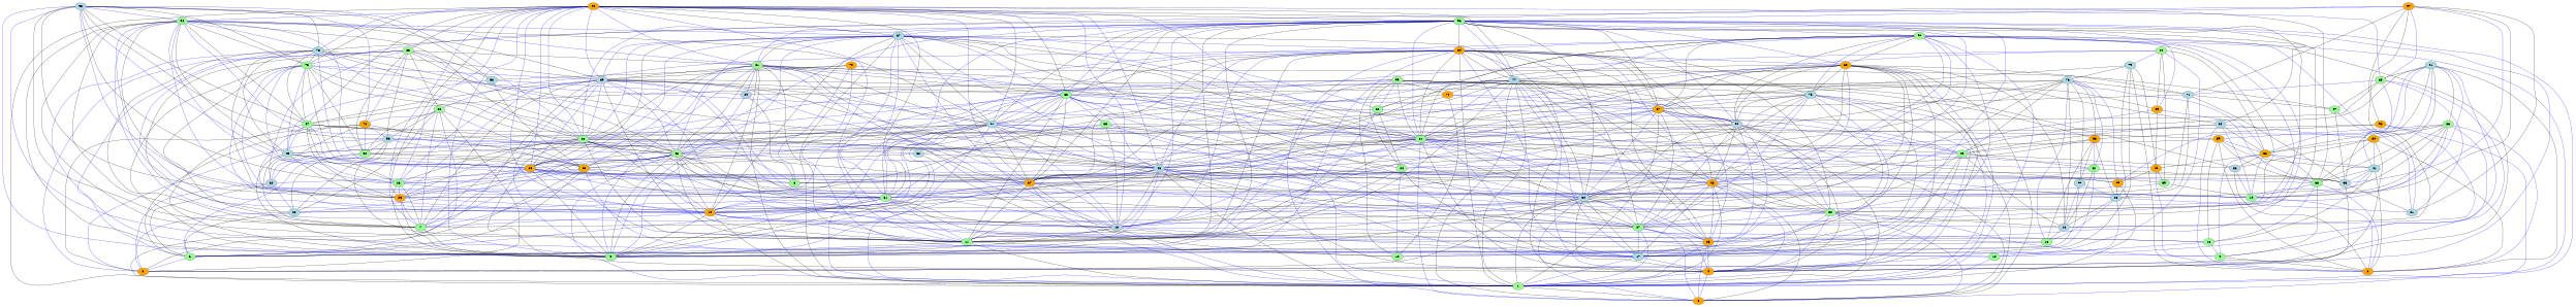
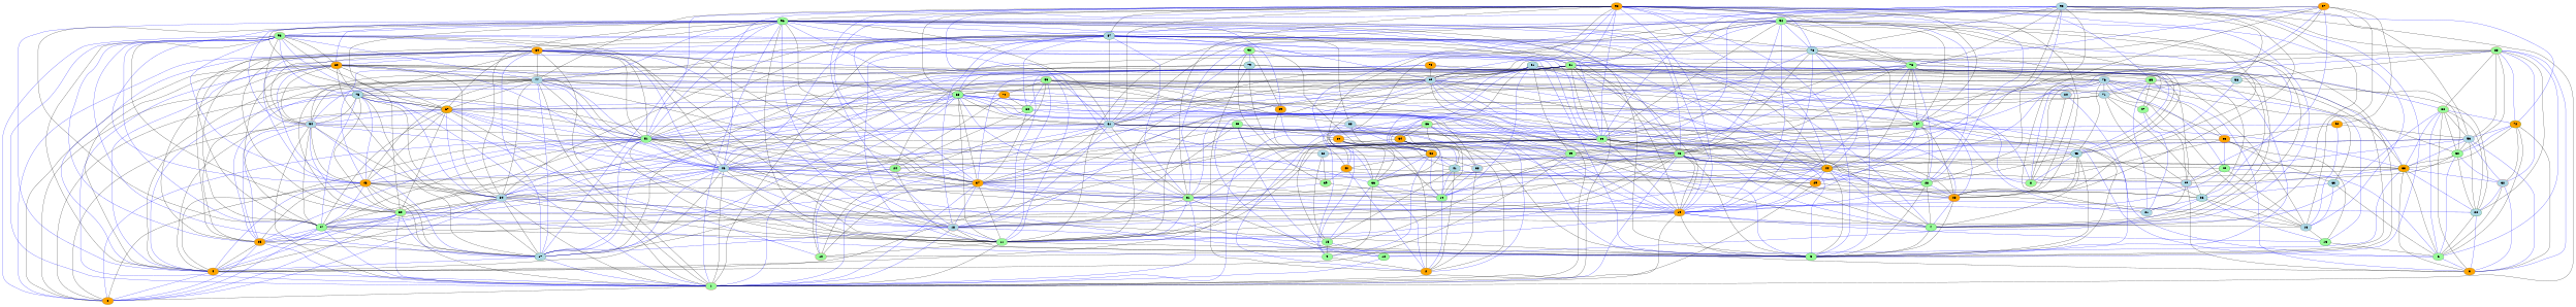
  digraph {
    rankdir=BT
    node [color=gray40 fillcolor=palegreen style=filled]
    edge [arrowhead=both color=black]
    0 [fillcolor=orange]
    1 [color=brown]
    4 [fillcolor=orange]
    25 [fillcolor=orange]
    27 [color=darkgreen]
    30 [color=brown]
    34 [fillcolor=lightblue]
    43 [fillcolor=orange]
    51 [color=darkgreen]
    54 [color=brown fillcolor=lightblue]
    75 [color=darkgreen fillcolor=lightblue]
    77 [fillcolor=lightblue]
    80 [fillcolor=orange]
    84 [fillcolor=orange]
    93 [color=brown]
    11
    12 [color=darkgreen]
    17 [color=darkgreen fillcolor=lightblue]
    18 [color=brown fillcolor=lightblue]
    19 [fillcolor=orange]
    29 [color=brown fillcolor=orange]
    31 [color=brown]
    37 [fillcolor=orange]
    46 [fillcolor=lightblue]
    48 [color=brown]
    61 [fillcolor=lightblue]
    67 [color=darkgreen fillcolor=orange]
    68 [color=darkgreen]
    69 [color=brown fillcolor=lightblue]
    81 [color=brown]
    87 [color=darkgreen fillcolor=lightblue]
    92 [fillcolor=orange]
    96 [color=darkgreen]
    98 [fillcolor=orange]
    64 [color=darkgreen fillcolor=orange]
    49
    55
    90 [color=brown]
    42 [color=darkgreen]
    71 [fillcolor=lightblue]
    70 [fillcolor=orange]
    79 [color=darkgreen fillcolor=lightblue]
    99 [color=brown]
    56 [fillcolor=lightblue]
    44 [color=darkgreen fillcolor=orange]
    94
    24 [color=brown]
    91 [color=darkgreen fillcolor=lightblue]
    33 [color=darkgreen fillcolor=orange]
    15
    26 [color=darkgreen fillcolor=lightblue]
    65
    86 [color=brown]
    23 [color=brown fillcolor=orange]
    28 [color=darkgreen]
    57
    73
    78 [color=darkgreen fillcolor=lightblue]
    89 [fillcolor=orange]
    40 [fillcolor=orange]
    76 [fillcolor=lightblue]
    39 [color=brown]
    88 [fillcolor=lightblue]
    60 [color=darkgreen]
    83 [color=brown]
    74 [fillcolor=orange]
    97 [color=brown fillcolor=orange]
    66 [color=brown fillcolor=orange]
    95 [fillcolor=lightblue]
    85 [color=brown]
    72 [color=darkgreen fillcolor=orange]
    82 [color=brown]
    59 [fillcolor=orange]
    45 [color=darkgreen fillcolor=lightblue]
    n75 [color=darkgreen label=50]
    62 [fillcolor=lightblue]
    58 [color=darkgreen fillcolor=lightblue]
    36 [color=darkgreen]
    41 [color=darkgreen fillcolor=lightblue]
    63 [color=darkgreen fillcolor=lightblue]
    52 [color=darkgreen fillcolor=orange]
    2 [fillcolor=orange]
    9
    14
    38 [color=brown fillcolor=lightblue]
    3 [fillcolor=orange]
    6
    22 [color=darkgreen fillcolor=lightblue]
    32 [color=brown fillcolor=lightblue]
    35 [color=brown fillcolor=lightblue]
    13 [color=darkgreen]
    47
    16 [fillcolor=lightblue]
    5 [color=darkgreen]
    7 [color=darkgreen]
    20 [color=brown fillcolor=lightblue]
    8 [color=brown]
    10 [color=brown]
    21 [fillcolor=lightblue]
    0 -> 1
    0 -> 4 [color=blue]
    0 -> 25 [color=blue]
    0 -> 27 [color=blue]
    0 -> 30 [color=blue]
    0 -> 34 [color=blue]
    0 -> 43
    0 -> 51 [color=blue]
    0 -> 54
    0 -> 75
    0 -> 77
    0 -> 80
    0 -> 84 [color=blue]
    0 -> 93 [color=blue]
    1 -> 4 [color=blue]
    1 -> 25 [color=blue]
    1 -> 27 [color=blue]
    1 -> 30 [color=blue]
    1 -> 34
    1 -> 43
    1 -> 54
    1 -> 75 [color=blue]
    1 -> 77
    1 -> 80 [color=blue]
    1 -> 84
    1 -> 93 [color=blue]
    1 -> 11
    1 -> 12 [color=blue]
    1 -> 17 [color=blue]
    1 -> 18 [color=blue]
    1 -> 19
    1 -> 29
    1 -> 31 [color=blue]
    1 -> 37 [color=blue]
    1 -> 46
    1 -> 48 [color=blue]
    1 -> 61 [color=blue]
    1 -> 67
    1 -> 68 [color=blue]
    1 -> 69
    1 -> 81
    1 -> 87
    1 -> 92 [color=blue]
    1 -> 96 [color=blue]
    1 -> 98
    4 -> 25
    4 -> 27 [color=blue]
    4 -> 30 [color=blue]
    4 -> 34
    4 -> 43 [color=blue]
    4 -> 51
    4 -> 75 [color=blue]
    4 -> 77
    4 -> 80
    4 -> 84 [color=blue]
    4 -> 93
    4 -> 17 [color=blue]
    4 -> 46
    4 -> 67
    4 -> 96 [color=blue]
    4 -> 64
    4 -> 49
    4 -> 55
    4 -> 90 [color=blue]
    25 -> 27 [color=blue]
    25 -> 30 [color=blue]
    25 -> 34 [color=blue]
    25 -> 43
    25 -> 51 [color=blue]
    25 -> 54 [color=blue]
    25 -> 77
    25 -> 80
    25 -> 84
    25 -> 93 [color=blue]
    25 -> 31
    25 -> 67 [color=blue]
    25 -> 69 [color=blue]
    27 -> 30 [color=blue]
    27 -> 34
    27 -> 43 [color=blue]
    27 -> 51
    27 -> 54
    27 -> 75 [color=blue]
    27 -> 80
    27 -> 84
    27 -> 93 [color=blue]
    27 -> 37 [color=blue]
    27 -> 46 [color=blue]
    27 -> 48
    27 -> 61
    27 -> 67
    27 -> 87
    27 -> 96
    30 -> 34
    30 -> 43
    30 -> 51
    30 -> 54 [color=blue]
    30 -> 75
    30 -> 77
    30 -> 84
    30 -> 93
    30 -> 46 [color=blue]
    30 -> 67
    30 -> 96
    30 -> 42 [color=blue]
    34 -> 43
    34 -> 51 [color=blue]
    34 -> 54
    34 -> 75
    34 -> 77
    34 -> 80
    34 -> 93 [color=blue]
    34 -> 37
    34 -> 46 [color=blue]
    34 -> 61 [color=blue]
    34 -> 67 [color=blue]
    34 -> 68 [color=blue]
    34 -> 87
    34 -> 96
    34 -> 71
    43 -> 51 [color=blue]
    43 -> 54
    43 -> 75 [color=blue]
    43 -> 77
    43 -> 80 [color=blue]
    43 -> 84 [color=blue]
    43 -> 93 [color=blue]
    43 -> 46
    43 -> 67
    43 -> 96 [color=blue]
    43 -> 55 [color=blue]
    43 -> 70 [color=blue]
    51 -> 54
    51 -> 75 [color=blue]
    51 -> 77 [color=blue]
    51 -> 80
    51 -> 84
    51 -> 93
    51 -> 61 [color=blue]
    51 -> 67
    51 -> 68 [color=blue]
    51 -> 69
    51 -> 81 [color=blue]
    51 -> 87
    51 -> 96 [color=blue]
    51 -> 98 [color=blue]
    51 -> 79
    51 -> 99 [color=blue]
    54 -> 75
    54 -> 77
    54 -> 80
    54 -> 84
    54 -> 93
    54 -> 67 [color=blue]
    54 -> 81
    54 -> 96 [color=blue]
    54 -> 99 [color=blue]
    75 -> 77
    75 -> 80
    75 -> 84
    75 -> 93 [color=blue]
    77 -> 80
    77 -> 84
    77 -> 93 [color=blue]
    77 -> 87
    77 -> 96 [color=blue]
    77 -> 98
    80 -> 84 [color=blue]
    80 -> 93
    80 -> 96 [color=blue]
    84 -> 93 [color=blue]
    84 -> 87 [color=blue]
    84 -> 96
    93 -> 96 [color=blue]
    11 -> 27
    11 -> 34
    11 -> 51
    11 -> 77
    11 -> 84
    11 -> 18 [color=blue]
    11 -> 19 [color=blue]
    11 -> 31 [color=blue]
    11 -> 37
    11 -> 46
    11 -> 48
    11 -> 68
    11 -> 69
    11 -> 81
    11 -> 87 [color=blue]
    11 -> 96
    11 -> 98 [color=blue]
    11 -> 55
    11 -> 99 [color=blue]
    11 -> 56
    11 -> 44 [color=blue]
    11 -> 94
    11 -> 24
    12 -> 91 [color=blue]
    12 -> 33 [color=blue]
    12 -> 15 [color=blue]
    12 -> 26 [color=blue]
    12 -> 65 [color=blue]
    17 -> 25
    17 -> 27
    17 -> 30 [color=blue]
    17 -> 34
    17 -> 43
    17 -> 51 [color=blue]
    17 -> 54 [color=blue]
    17 -> 75
    17 -> 77 [color=blue]
    17 -> 80
    17 -> 84 [color=blue]
    17 -> 93 [color=blue]
    17 -> 18 [color=blue]
    17 -> 46 [color=blue]
    17 -> 68 [color=blue]
    17 -> 96 [color=blue]
    17 -> 70 [color=blue]
    17 -> 79
    17 -> 24
    18 -> 34 [color=blue]
    18 -> 51 [color=blue]
    18 -> 75
    18 -> 84 [color=blue]
    18 -> 19 [color=blue]
    18 -> 31
    18 -> 37 [color=blue]
    18 -> 46
    18 -> 48
    18 -> 61 [color=blue]
    18 -> 67 [color=blue]
    18 -> 69 [color=blue]
    18 -> 81 [color=blue]
    18 -> 87 [color=blue]
    18 -> 96 [color=blue]
    18 -> 98 [color=blue]
    18 -> 55 [color=blue]
    18 -> 65
    19 -> 51
    19 -> 31 [color=blue]
    19 -> 37 [color=blue]
    19 -> 46
    19 -> 48
    19 -> 61 [color=blue]
    19 -> 68 [color=blue]
    19 -> 81
    19 -> 87
    19 -> 96 [color=blue]
    19 -> 98 [color=blue]
    19 -> 55
    19 -> 44 [color=blue]
    19 -> 94 [color=blue]
    19 -> 86 [color=blue]
    19 -> 23 [color=blue]
    19 -> 28 [color=blue]
    19 -> 57 [color=blue]
    19 -> 73 [color=blue]
    19 -> 78 [color=blue]
    19 -> 89 [color=blue]
    29 -> 51
    29 -> 44 [color=blue]
    29 -> 91 [color=blue]
    29 -> 40
    29 -> 76 [color=blue]
    31 -> 51
    31 -> 37 [color=blue]
    31 -> 46 [color=blue]
    31 -> 48
    31 -> 61
    31 -> 68 [color=blue]
    31 -> 69 [color=blue]
    31 -> 87 [color=blue]
    31 -> 96 [color=blue]
    31 -> 98
    31 -> 55
    31 -> 44
    31 -> 94 [color=blue]
    31 -> 33 [color=blue]
    31 -> 39 [color=blue]
    37 -> 51
    37 -> 77
    37 -> 84
    37 -> 46 [color=blue]
    37 -> 48
    37 -> 61
    37 -> 68
    37 -> 69 [color=blue]
    37 -> 81 [color=blue]
    37 -> 96
    37 -> 98 [color=blue]
    37 -> 55
    37 -> 44 [color=blue]
    37 -> 94 [color=blue]
    37 -> 76
    37 -> 88 [color=blue]
    37 -> 60
    46 -> 51
    46 -> 54 [color=blue]
    46 -> 77 [color=blue]
    46 -> 80 [color=blue]
    46 -> 84 [color=blue]
    46 -> 93
    46 -> 48 [color=blue]
    46 -> 61 [color=blue]
    46 -> 67 [color=blue]
    46 -> 68 [color=blue]
    46 -> 69
    46 -> 81 [color=blue]
    46 -> 87 [color=blue]
    46 -> 98 [color=blue]
    46 -> 55
    46 -> 78
    48 -> 51
    48 -> 77 [color=blue]
    48 -> 61
    48 -> 68 [color=blue]
    48 -> 69 [color=blue]
    48 -> 81
    48 -> 87 [color=blue]
    48 -> 96 [color=blue]
    48 -> 55
    48 -> 94 [color=blue]
    48 -> 57
    48 -> 73
    48 -> 78
    48 -> 83
    61 -> 77
    61 -> 84 [color=blue]
    61 -> 68
    61 -> 69
    61 -> 81
    61 -> 87
    61 -> 96
    61 -> 98
    61 -> 90 [color=blue]
    61 -> 94
    67 -> 75
    67 -> 77
    67 -> 80
    67 -> 84
    67 -> 93
    67 -> 68 [color=blue]
    67 -> 96
    67 -> 71
    67 -> 74 [color=blue]
    68 -> 84
    68 -> 69
    68 -> 81
    68 -> 87 [color=blue]
    68 -> 96 [color=blue]
    68 -> 98
    68 -> 76
    69 -> 81
    69 -> 87 [color=blue]
    69 -> 98 [color=blue]
    69 -> 70
    69 -> 94
    69 -> 73 [color=blue]
    69 -> 78
    81 -> 87
    81 -> 96 [color=blue]
    81 -> 98 [color=blue]
    81 -> 94 [color=blue]
    81 -> 83
    87 -> 96 [color=blue]
    87 -> 98
    87 -> 94 [color=blue]
    92 -> 97
    96 -> 98
    96 -> 97 [color=blue]
    64 -> 91 [color=blue]
    64 -> 86
    64 -> 88 [color=blue]
    49 -> 54 [color=blue]
    49 -> 91
    49 -> 57
    49 -> 76
    49 -> 88
    49 -> 60 [color=blue]
    49 -> 74 [color=blue]
    49 -> 66
    55 -> 93 [color=blue]
    55 -> 61
    55 -> 68 [color=blue]
    55 -> 69 [color=blue]
    55 -> 81
    55 -> 87 [color=blue]
    55 -> 96 [color=blue]
    55 -> 98 [color=blue]
    55 -> 94
    55 -> 57
    55 -> 73
    55 -> 78 [color=blue]
    55 -> 95 [color=blue]
    42 -> 49
    42 -> 56 [color=blue]
    42 -> 76 [color=blue]
    42 -> 66 [color=blue]
    71 -> 80
    71 -> 76
    71 -> 97
    71 -> 85 [color=blue]
    79 -> 90 [color=blue]
    56 -> 92
    56 -> 83
    56 -> 95
    56 -> 72 [color=blue]
    56 -> 82
    44 -> 48 [color=blue]
    44 -> 61
    44 -> 69 [color=blue]
    44 -> 81 [color=blue]
    44 -> 87
    44 -> 98 [color=blue]
    44 -> 55
    44 -> 57 [color=blue]
    44 -> 73
    44 -> 78 [color=blue]
    44 -> 95 [color=blue]
    44 -> 59
    44 -> 45
    94 -> 98 [color=blue]
    94 -> 95 [color=blue]
    24 -> 67 [color=blue]
    24 -> 49 [color=blue]
    24 -> 99
    24 -> 65
    24 -> 60
    33 -> 48
    33 -> 81 [color=blue]
    33 -> 56 [color=blue]
    33 -> 65 [color=blue]
    33 -> 72
    33 -> 82 [color=blue]
    33 -> n75
    33 -> 62
    33 -> 58
    15 -> 18 [color=blue]
    15 -> 59
    15 -> 62
    15 -> 36 [color=blue]
    15 -> 41
    26 -> 29
    26 -> 48
    26 -> 87 [color=blue]
    26 -> 71
    26 -> 79
    26 -> 86
-   26 -> 66
    26 -> 63 [color=blue]
    65 -> 68 [color=blue]
    86 -> 91
    23 -> 48
    23 -> 69 [color=blue]
    23 -> 98
    23 -> 55
    23 -> 99 [color=blue]
    23 -> 44 [color=blue]
    23 -> 94
    23 -> 28 [color=blue]
    23 -> 57
    23 -> 78
    23 -> 74
    23 -> 95
    23 -> 45
    28 -> 46 [color=blue]
    28 -> 48 [color=blue]
    28 -> 69 [color=blue]
    28 -> 98 [color=blue]
    28 -> 55
    28 -> 44
    28 -> 94 [color=blue]
    28 -> 57
    28 -> 73 [color=blue]
    28 -> 95
    28 -> 45
    57 -> 69
    57 -> 98
    57 -> 99
    57 -> 94
    57 -> 73
    57 -> 78
    57 -> 95
    73 -> 98
    73 -> 94
    73 -> 78
    73 -> 97 [color=blue]
    73 -> 95
    78 -> 96
    78 -> 98 [color=blue]
    78 -> 94 [color=blue]
    78 -> 95
    89 -> 96 [color=blue]
    89 -> 90
    89 -> 99
    40 -> 79
    40 -> 73 [color=blue]
    40 -> 89
    40 -> 52
    76 -> 79
    39 -> 90
    39 -> 40 [color=blue]
    39 -> 62
    88 -> 96
    88 -> 99
    60 -> 77
    60 -> 87 [color=blue]
    60 -> 99 [color=blue]
    60 -> 74
    83 -> 98
    74 -> 80
    74 -> 99
    66 -> 92
    66 -> 99
    66 -> 76
    85 -> 98 [color=blue]
    85 -> 91
    85 -> 97 [color=blue]
    72 -> 83 [color=blue]
    72 -> 95 [color=blue]
    72 -> 82 [color=blue]
    82 -> 84 [color=blue]
    82 -> 83
    59 -> 65
    59 -> 86 [color=blue]
    45 -> 55 [color=blue]
    45 -> 94
    45 -> 57 [color=blue]
    45 -> 73 [color=blue]
    45 -> 78
    45 -> 76
    45 -> 58 [color=blue]
    n75 -> 56
    n75 -> 73
    n75 -> 83
    n75 -> 85
    n75 -> 72 [color=blue]
    n75 -> 82
    62 -> 56 [color=blue]
    62 -> 65
    58 -> 70
    58 -> 83
    58 -> 95
    36 -> 61 [color=blue]
    36 -> 98
    36 -> 64
    36 -> 91
    36 -> 89 [color=blue]
    36 -> 59
    36 -> 41
    36 -> 52 [color=blue]
    41 -> 64 [color=blue]
    41 -> 86
    41 -> 85 [color=blue]
    41 -> 59
    41 -> 52 [color=blue]
    63 -> 76
    63 -> 66
    52 -> 64
    52 -> 90
    52 -> 91 [color=blue]
    52 -> 86
    52 -> 76 [color=blue]
    52 -> 88
    52 -> 59 [color=blue]
    2 -> 64
    2 -> 79
-   2 -> 91
    2 -> 86 [color=blue]
    2 -> 40 [color=blue]
    2 -> 88 [color=blue]
    2 -> 59
    2 -> 36 [color=blue]
    2 -> 41
    2 -> 9
    2 -> 14 [color=blue]
    2 -> 38
    9 -> 30 [color=blue]
    9 -> 15
    9 -> 86 [color=blue]
    9 -> 95 [color=blue]
    9 -> 36
    9 -> 52 [color=blue]
    14 -> 43
    14 -> 91 [color=blue]
    14 -> 86
    14 -> 73 [color=blue]
    14 -> 39
    14 -> 88 [color=blue]
    14 -> 97
    14 -> 95 [color=blue]
    14 -> 36 [color=blue]
    14 -> 41 [color=blue]
    14 -> 52 [color=blue]
    14 -> 38 [color=blue]
    38 -> 64
    38 -> 49
    38 -> 99
    38 -> 52
    3 -> 34
    3 -> 56 [color=blue]
    3 -> 33
    3 -> 83 [color=blue]
    3 -> 85 [color=blue]
    3 -> 72
    3 -> 82
    3 -> 6 [color=blue]
    3 -> 22 [color=blue]
    3 -> 32 [color=blue]
    3 -> 35
    6 -> 61 [color=blue]
    6 -> 42 [color=blue]
    6 -> 33
    6 -> 60 [color=blue]
    6 -> 83 [color=blue]
    6 -> 72
    6 -> 82 [color=blue]
    6 -> n75 [color=blue]
    6 -> 63
    6 -> 22
    6 -> 32
    6 -> 13
    22 -> 31 [color=blue]
    22 -> 56
    22 -> 33 [color=blue]
    22 -> 76
    22 -> 83
    22 -> 82
    22 -> n75
    22 -> 32 [color=blue]
    32 -> 56 [color=blue]
    32 -> 33 [color=blue]
    32 -> 83 [color=blue]
    32 -> 72
    32 -> n75 [color=blue]
    35 -> 42
    35 -> 71
    35 -> 44
    35 -> 91
    35 -> 97 [color=blue]
    35 -> n75
    35 -> 41 [color=blue]
    35 -> 47
    13 -> 19 [color=blue]
    13 -> 26 [color=blue]
    13 -> 76 [color=blue]
    13 -> 66
    13 -> 16
    47 -> 81
    47 -> 71
    47 -> 85
    16 -> 30
    16 -> 80
    16 -> 92 [color=blue]
    16 -> 49
    16 -> 42
    16 -> 94 [color=blue]
    16 -> 26
    16 -> 76
    16 -> 97
    16 -> 63 [color=blue]
    5 -> 43
    5 -> 84 [color=blue]
    5 -> 11
    5 -> 18
    5 -> 19
    5 -> 31
    5 -> 37 [color=blue]
    5 -> 46 [color=blue]
    5 -> 48
    5 -> 61
    5 -> 68 [color=blue]
    5 -> 69 [color=blue]
    5 -> 81 [color=blue]
    5 -> 87 [color=blue]
    5 -> 96
    5 -> 98 [color=blue]
    5 -> 44
    5 -> 94
    5 -> 23
    5 -> 28
    5 -> 57
    5 -> 73
    5 -> 78 [color=blue]
    5 -> 95 [color=blue]
    5 -> 45
    5 -> 7
    5 -> 20 [color=blue]
    7 -> 19 [color=blue]
    7 -> 48 [color=blue]
    7 -> 69
    7 -> 87 [color=blue]
    7 -> 98 [color=blue]
    7 -> 49
    7 -> 55
    7 -> 44 [color=blue]
    7 -> 94
    7 -> 23 [color=blue]
    7 -> 28
    7 -> 73
    7 -> 78
    7 -> 95
    7 -> 82 [color=blue]
    7 -> 45
    20 -> 77
    20 -> 81 [color=blue]
    20 -> 58 [color=blue]
    8 -> 90 [color=blue]
    8 -> 70 [color=blue]
    8 -> 33
    8 -> 76
    8 -> 83 [color=blue]
    8 -> 66
    8 -> 45 [color=blue]
    8 -> 20
    10 -> 75 [color=blue]
    10 -> 11
    10 -> 37
    10 -> 49
    10 -> 99
    10 -> 24 [color=blue]
    10 -> 74
    21 -> 93 [color=blue]
    21 -> 26 [color=blue]
    21 -> 97
    21 -> 85 [color=blue]
    21 -> 35
    21 -> 47 [color=blue]
  }
